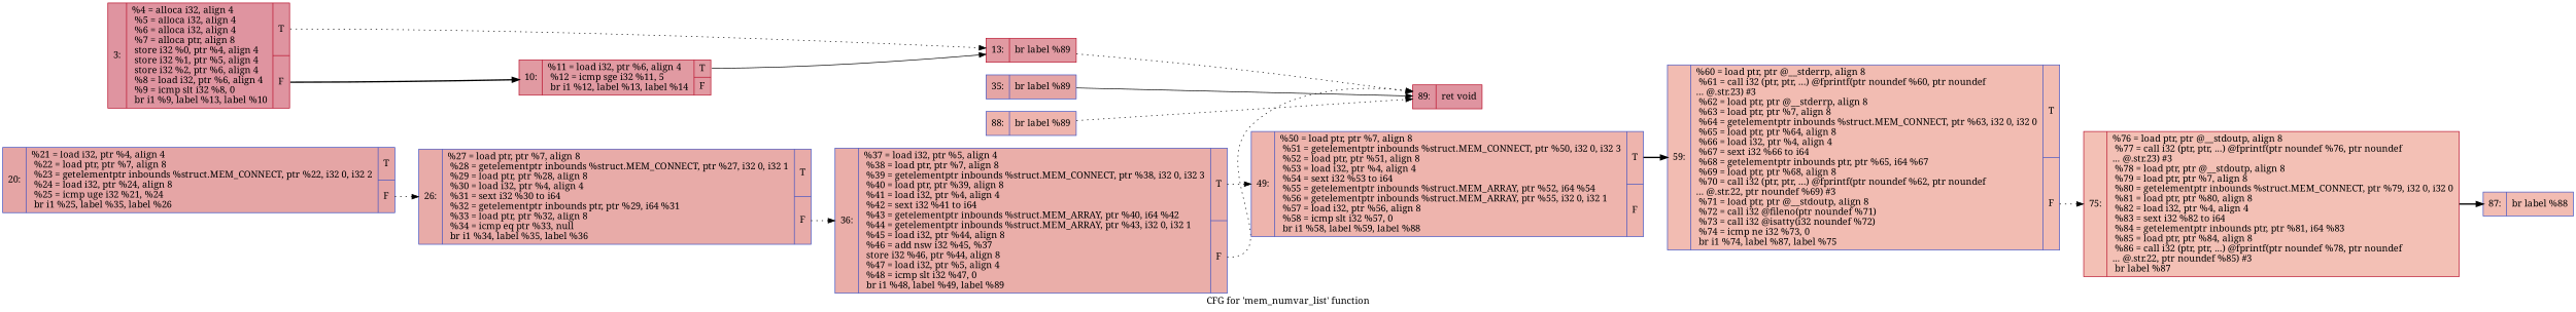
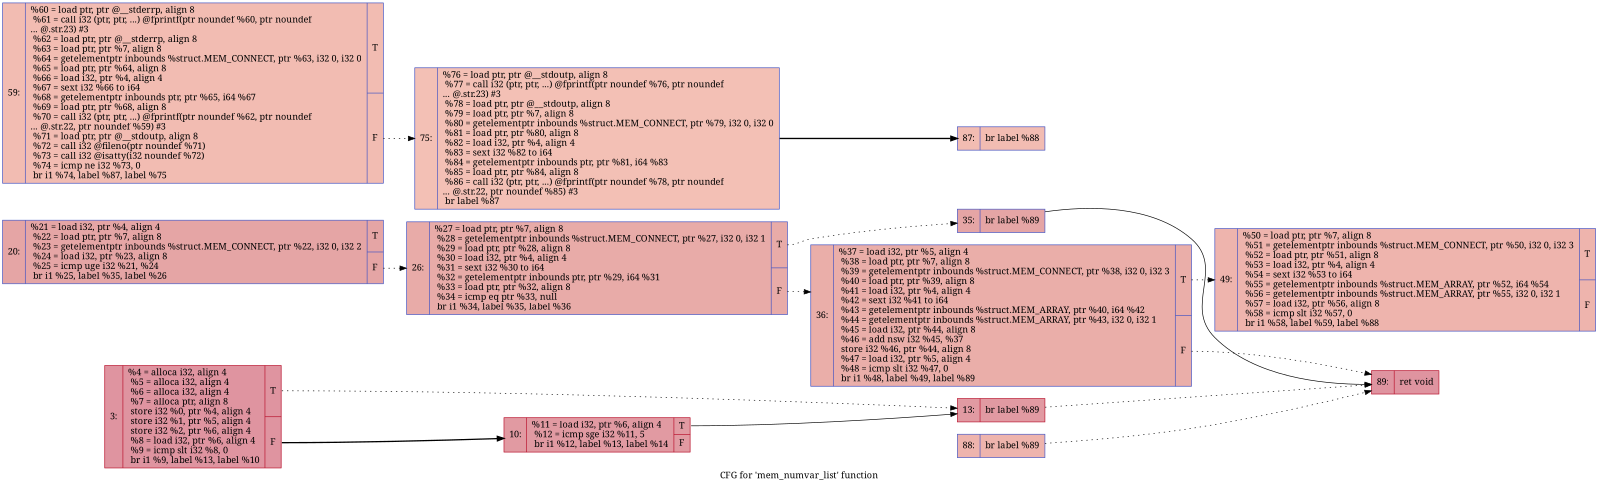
  digraph {
    fontname="Noto Serif"
    label="CFG for 'mem_numvar_list' function"
    rankdir=LR
    node [color="#3d50c3ff" fillcolor="#b70d2870" fontname="Noto Serif" shape=record style=filled]
    edge [fontname="Noto Serif" style=dotted tailport=s0]
    n1 [color="#b70d28ff" label="{3:\l|  %4 = alloca i32, align 4\l  %5 = alloca i32, align 4\l  %6 = alloca i32, align 4\l  %7 = alloca ptr, align 8\l  store i32 %0, ptr %4, align 4\l  store i32 %1, ptr %5, align 4\l  store i32 %2, ptr %6, align 4\l  %8 = load i32, ptr %6, align 4\l  %9 = icmp slt i32 %8, 0\l  br i1 %9, label %13, label %10\l|{<s0>T|<s1>F}}"]
    n2 [color="#b70d28ff" fillcolor="#bb1b2c70" label="{13:\l|  br label %89\l}"]
    n3 [color="#b70d28ff" fillcolor="#bb1b2c70" label="{10:\l|  %11 = load i32, ptr %6, align 4\l  %12 = icmp sge i32 %11, 5\l  br i1 %12, label %13, label %14\l|{<s0>T|<s1>F}}"]
    n4 [color="#b70d28ff" label="{89:\l|  ret void\l}"]
    n5 [fillcolor="#c5333470" label="{35:\l|  br label %89\l}"]
-   n6 [fillcolor="#c5333470" label="{20:\l|  %21 = load i32, ptr %4, align 4\l  %22 = load ptr, ptr %7, align 8\l  %23 = getelementptr inbounds %struct.MEM_CONNECT, ptr %22, i32 0, i32 2\l  %24 = load i32, ptr %24, align 8\l  %25 = icmp uge i32 %21, %24\l  br i1 %25, label %35, label %26\l|{<s0>T|<s1>F}}"]
+   n6 [fillcolor="#c5333470" label="{20:\l|  %21 = load i32, ptr %4, align 4\l  %22 = load ptr, ptr %7, align 8\l  %23 = getelementptr inbounds %struct.MEM_CONNECT, ptr %22, i32 0, i32 2\l  %24 = load i32, ptr %23, align 8\l  %25 = icmp uge i32 %21, %24\l  br i1 %25, label %35, label %26\l|{<s0>T|<s1>F}}"]
    n7 [fillcolor="#cc403a70" label="{26:\l|  %27 = load ptr, ptr %7, align 8\l  %28 = getelementptr inbounds %struct.MEM_CONNECT, ptr %27, i32 0, i32 1\l  %29 = load ptr, ptr %28, align 8\l  %30 = load i32, ptr %4, align 4\l  %31 = sext i32 %30 to i64\l  %32 = getelementptr inbounds ptr, ptr %29, i64 %31\l  %33 = load ptr, ptr %32, align 8\l  %34 = icmp eq ptr %33, null\l  br i1 %34, label %35, label %36\l|{<s0>T|<s1>F}}"]
    n8 [fillcolor="#d0473d70" label="{36:\l|  %37 = load i32, ptr %5, align 4\l  %38 = load ptr, ptr %7, align 8\l  %39 = getelementptr inbounds %struct.MEM_CONNECT, ptr %38, i32 0, i32 3\l  %40 = load ptr, ptr %39, align 8\l  %41 = load i32, ptr %4, align 4\l  %42 = sext i32 %41 to i64\l  %43 = getelementptr inbounds %struct.MEM_ARRAY, ptr %40, i64 %42\l  %44 = getelementptr inbounds %struct.MEM_ARRAY, ptr %43, i32 0, i32 1\l  %45 = load i32, ptr %44, align 8\l  %46 = add nsw i32 %45, %37\l  store i32 %46, ptr %44, align 8\l  %47 = load i32, ptr %5, align 4\l  %48 = icmp slt i32 %47, 0\l  br i1 %48, label %49, label %89\l|{<s0>T|<s1>F}}"]
    n9 [fillcolor="#d8564670" label="{49:\l|  %50 = load ptr, ptr %7, align 8\l  %51 = getelementptr inbounds %struct.MEM_CONNECT, ptr %50, i32 0, i32 3\l  %52 = load ptr, ptr %51, align 8\l  %53 = load i32, ptr %4, align 4\l  %54 = sext i32 %53 to i64\l  %55 = getelementptr inbounds %struct.MEM_ARRAY, ptr %52, i64 %54\l  %56 = getelementptr inbounds %struct.MEM_ARRAY, ptr %55, i32 0, i32 1\l  %57 = load i32, ptr %56, align 8\l  %58 = icmp slt i32 %57, 0\l  br i1 %58, label %59, label %88\l|{<s0>T|<s1>F}}"]
-   n10 [fillcolor="#e1675170" label="{59:\l|  %60 = load ptr, ptr @__stderrp, align 8\l  %61 = call i32 (ptr, ptr, ...) @fprintf(ptr noundef %60, ptr noundef\l... @.str.23) #3\l  %62 = load ptr, ptr @__stderrp, align 8\l  %63 = load ptr, ptr %7, align 8\l  %64 = getelementptr inbounds %struct.MEM_CONNECT, ptr %63, i32 0, i32 0\l  %65 = load ptr, ptr %64, align 8\l  %66 = load i32, ptr %4, align 4\l  %67 = sext i32 %66 to i64\l  %68 = getelementptr inbounds ptr, ptr %65, i64 %67\l  %69 = load ptr, ptr %68, align 8\l  %70 = call i32 (ptr, ptr, ...) @fprintf(ptr noundef %62, ptr noundef\l... @.str.22, ptr noundef %69) #3\l  %71 = load ptr, ptr @__stdoutp, align 8\l  %72 = call i32 @fileno(ptr noundef %71)\l  %73 = call i32 @isatty(i32 noundef %72)\l  %74 = icmp ne i32 %73, 0\l  br i1 %74, label %87, label %75\l|{<s0>T|<s1>F}}"]
-   n11 [color="#b70d28ff" fillcolor="#e5705870" label="{75:\l|  %76 = load ptr, ptr @__stdoutp, align 8\l  %77 = call i32 (ptr, ptr, ...) @fprintf(ptr noundef %76, ptr noundef\l... @.str.23) #3\l  %78 = load ptr, ptr @__stdoutp, align 8\l  %79 = load ptr, ptr %7, align 8\l  %80 = getelementptr inbounds %struct.MEM_CONNECT, ptr %79, i32 0, i32 0\l  %81 = load ptr, ptr %80, align 8\l  %82 = load i32, ptr %4, align 4\l  %83 = sext i32 %82 to i64\l  %84 = getelementptr inbounds ptr, ptr %81, i64 %83\l  %85 = load ptr, ptr %84, align 8\l  %86 = call i32 (ptr, ptr, ...) @fprintf(ptr noundef %78, ptr noundef\l... @.str.22, ptr noundef %85) #3\l  br label %87\l}"]
+   n10 [fillcolor="#e1675170" label="{59:\l|  %60 = load ptr, ptr @__stderrp, align 8\l  %61 = call i32 (ptr, ptr, ...) @fprintf(ptr noundef %60, ptr noundef\l... @.str.23) #3\l  %62 = load ptr, ptr @__stderrp, align 8\l  %63 = load ptr, ptr %7, align 8\l  %64 = getelementptr inbounds %struct.MEM_CONNECT, ptr %63, i32 0, i32 0\l  %65 = load ptr, ptr %64, align 8\l  %66 = load i32, ptr %4, align 4\l  %67 = sext i32 %66 to i64\l  %68 = getelementptr inbounds ptr, ptr %65, i64 %67\l  %69 = load ptr, ptr %68, align 8\l  %70 = call i32 (ptr, ptr, ...) @fprintf(ptr noundef %62, ptr noundef\l... @.str.22, ptr noundef %59) #3\l  %71 = load ptr, ptr @__stdoutp, align 8\l  %72 = call i32 @fileno(ptr noundef %71)\l  %73 = call i32 @isatty(i32 noundef %72)\l  %74 = icmp ne i32 %73, 0\l  br i1 %74, label %87, label %75\l|{<s0>T|<s1>F}}"]
+   n11 [fillcolor="#e5705870" label="{75:\l|  %76 = load ptr, ptr @__stdoutp, align 8\l  %77 = call i32 (ptr, ptr, ...) @fprintf(ptr noundef %76, ptr noundef\l... @.str.23) #3\l  %78 = load ptr, ptr @__stdoutp, align 8\l  %79 = load ptr, ptr %7, align 8\l  %80 = getelementptr inbounds %struct.MEM_CONNECT, ptr %79, i32 0, i32 0\l  %81 = load ptr, ptr %80, align 8\l  %82 = load i32, ptr %4, align 4\l  %83 = sext i32 %82 to i64\l  %84 = getelementptr inbounds ptr, ptr %81, i64 %83\l  %85 = load ptr, ptr %84, align 8\l  %86 = call i32 (ptr, ptr, ...) @fprintf(ptr noundef %78, ptr noundef\l... @.str.22, ptr noundef %85) #3\l  br label %87\l}"]
    n12 [fillcolor="#d8564670" label="{88:\l|  br label %89\l}"]
    n13 [fillcolor="#e1675170" label="{87:\l|  br label %88\l}"]
    n1 -> n2
    n1 -> n3 [style=bold tailport=s1]
    n2 -> n4
    n3 -> n2 [style=solid]
    n5 -> n4 [style=solid]
    n6 -> n7 [tailport=s1]
+   n7 -> n5
    n7 -> n8 [tailport=s1]
    n8 -> n4 [tailport=s1]
    n8 -> n9
-   n9 -> n10 [style=bold]
    n10 -> n11 [tailport=s1]
    n11 -> n13 [style=bold]
    n12 -> n4
  }
